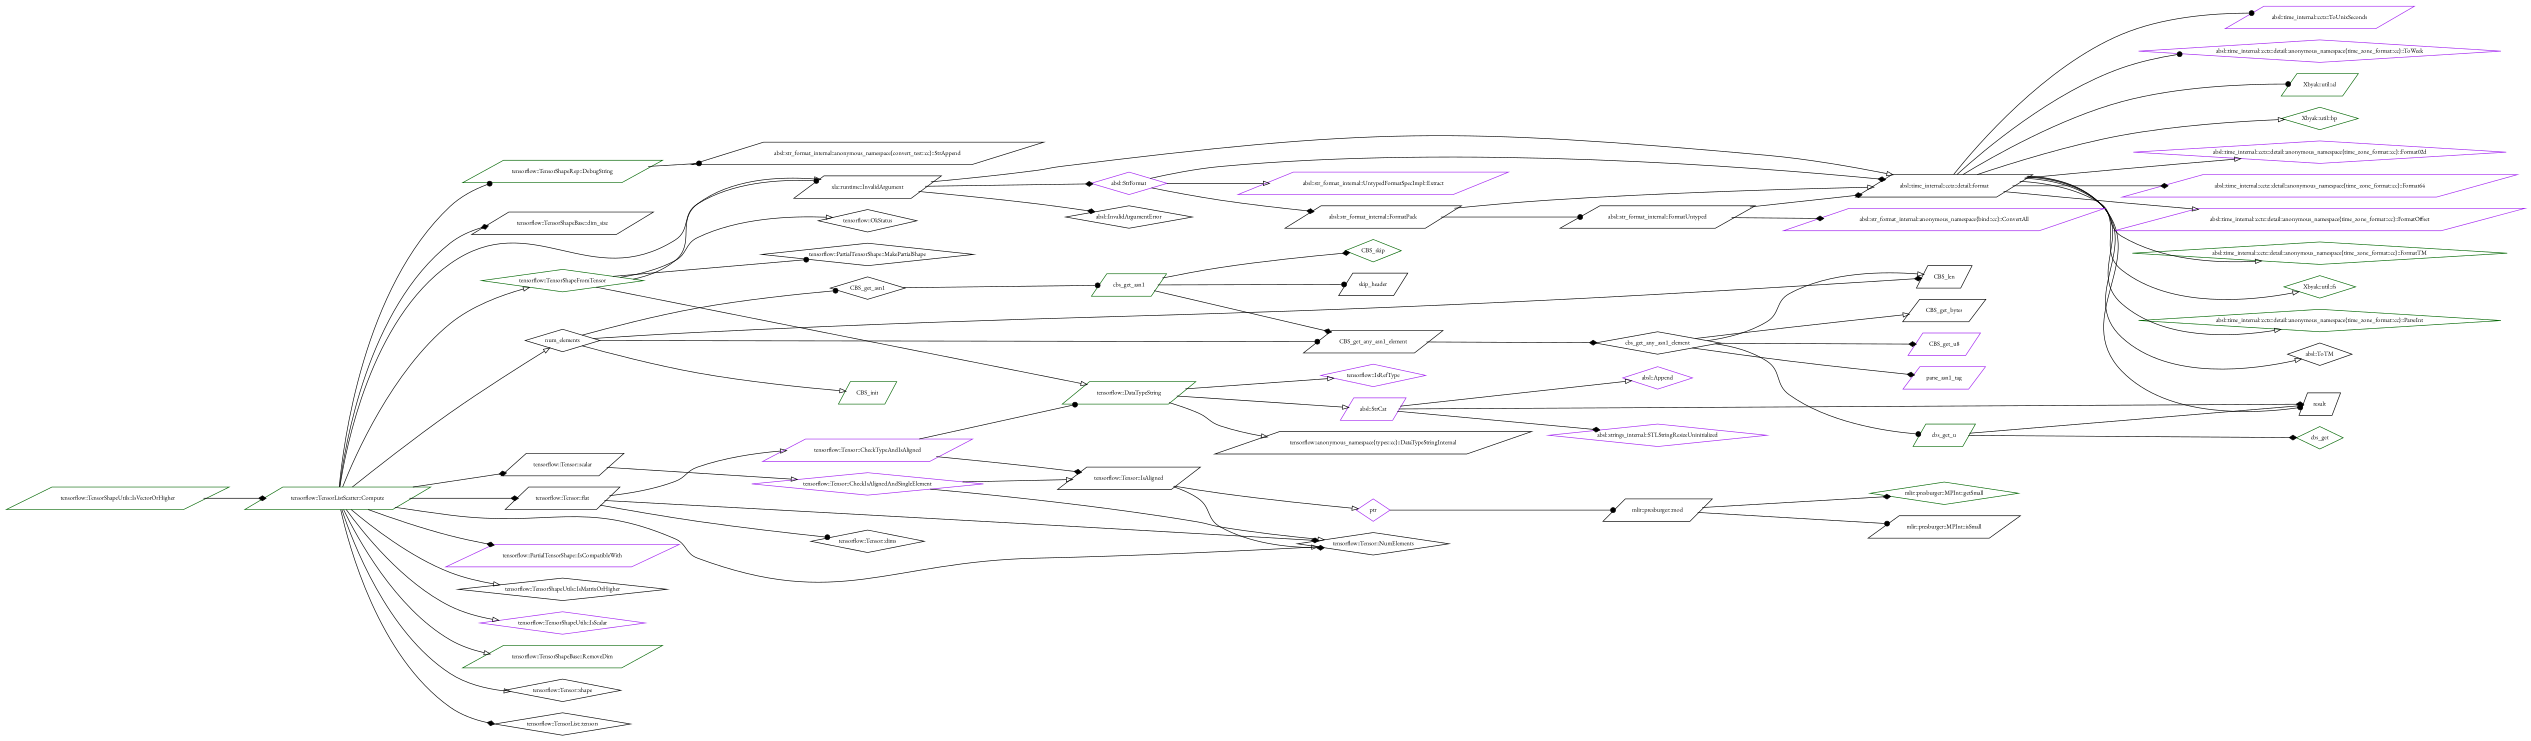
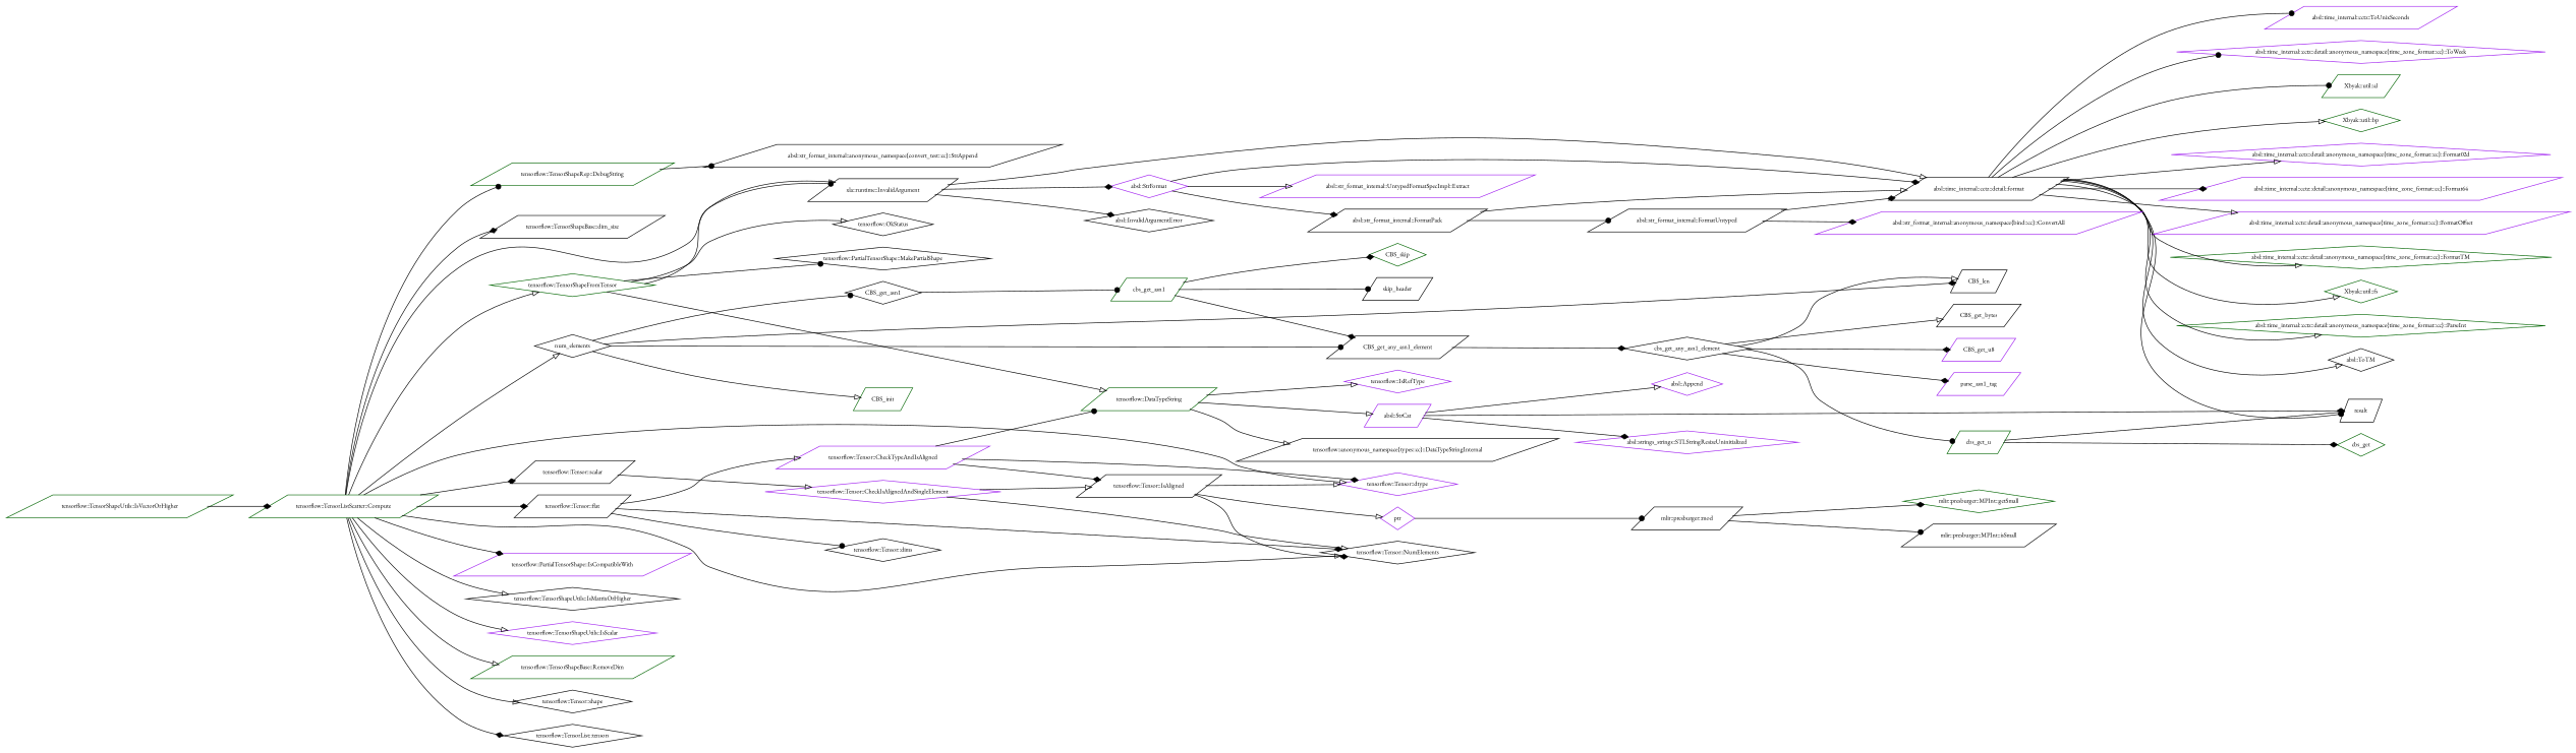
  strict digraph {
    fontname="EB Garamond"
    rankdir=LR
    node [color=black fontname="EB Garamond" fontsize=10 shape=parallelogram]
    edge [arrowhead=onormal fontname="EB Garamond" fontsize=10 labelfontname=Helvetica labelfontsize=10]
    "tensorflow::TensorListScatter::Compute" [color=darkgreen]
    "tensorflow::TensorShapeRep::DebugString" [color=darkgreen]
    "tensorflow::TensorShapeBase::dim_size"
+   "tensorflow::Tensor::dtype" [color=purple shape=diamond]
    "tensorflow::Tensor::flat"
    "tensorflow::Tensor::NumElements" [shape=diamond]
    "xla::runtime::InvalidArgument"
    "tensorflow::PartialTensorShape::IsCompatibleWith" [color=purple]
    "tensorflow::TensorShapeUtils::IsMatrixOrHigher" [shape=diamond]
    "tensorflow::TensorShapeUtils::IsScalar" [color=purple shape=diamond]
    num_elements [shape=diamond]
    "tensorflow::TensorShapeBase::RemoveDim" [color=darkgreen]
    "tensorflow::Tensor::scalar"
    "tensorflow::Tensor::shape" [shape=diamond]
    "tensorflow::TensorList::tensors" [shape=diamond]
    "tensorflow::TensorShapeFromTensor" [color=darkgreen shape=diamond]
    "absl::str_format_internal::anonymous_namespace\{convert_test::cc\}::StrAppend"
    "tensorflow::Tensor::CheckTypeAndIsAligned" [color=purple]
    "tensorflow::Tensor::dims" [shape=diamond]
    "absl::time_internal::cctz::detail::format"
    "absl::InvalidArgumentError" [shape=diamond]
    "absl::StrFormat" [color=purple shape=diamond]
    "tensorflow::TensorShapeUtils::IsVectorOrHigher" [color=darkgreen]
    CBS_get_any_asn1_element
    CBS_len
    CBS_get_asn1 [shape=diamond]
    CBS_init [color=darkgreen]
    "tensorflow::Tensor::CheckIsAlignedAndSingleElement" [color=purple shape=diamond]
    "tensorflow::DataTypeString" [color=darkgreen]
    "tensorflow::PartialTensorShape::MakePartialShape" [shape=diamond]
    "tensorflow::OkStatus" [shape=diamond]
    "tensorflow::Tensor::IsAligned"
    "tensorflow::anonymous_namespace\{types::cc\}::DataTypeStringInternal"
    "tensorflow::IsRefType" [color=purple shape=diamond]
    "absl::StrCat" [color=purple]
    ptr [color=purple shape=diamond]
    "absl::Append" [color=purple shape=diamond]
    result
-   "absl::strings_internal::STLStringResizeUninitialized" [color=purple shape=diamond]
+   "absl::strings_internal::STLStringResizeUninitialized" [color=purple shape=diamond label="absl::strings_strings::STLStringResizeUninitialized"]
    "mlir::presburger::mod"
    "mlir::presburger::MPInt::getSmall" [color=darkgreen shape=diamond]
    "mlir::presburger::MPInt::isSmall"
    "Xbyak::util::al" [color=darkgreen]
    "Xbyak::util::bp" [color=darkgreen shape=diamond]
    "absl::time_internal::cctz::detail::anonymous_namespace\{time_zone_format::cc\}::Format02d" [color=purple shape=diamond]
    "absl::time_internal::cctz::detail::anonymous_namespace\{time_zone_format::cc\}::Format64" [color=purple]
    "absl::time_internal::cctz::detail::anonymous_namespace\{time_zone_format::cc\}::FormatOffset" [color=purple]
    "absl::time_internal::cctz::detail::anonymous_namespace\{time_zone_format::cc\}::FormatTM" [color=darkgreen shape=diamond]
    "Xbyak::util::fs" [color=darkgreen shape=diamond]
    "absl::time_internal::cctz::detail::anonymous_namespace\{time_zone_format::cc\}::ParseInt" [color=darkgreen shape=diamond]
    "absl::ToTM" [shape=diamond]
    "absl::time_internal::cctz::ToUnixSeconds" [color=purple]
    "absl::time_internal::cctz::detail::anonymous_namespace\{time_zone_format::cc\}::ToWeek" [color=purple shape=diamond]
    "absl::str_format_internal::UntypedFormatSpecImpl::Extract" [color=purple]
    "absl::str_format_internal::FormatPack"
    "absl::str_format_internal::FormatUntyped"
    "absl::str_format_internal::anonymous_namespace\{bind::cc\}::ConvertAll" [color=purple]
    cbs_get_any_asn1_element [shape=diamond]
    cbs_get_asn1 [color=darkgreen]
    CBS_get_bytes
    cbs_get_u [color=darkgreen]
    CBS_get_u8 [color=purple]
    parse_asn1_tag [color=purple]
    cbs_get [color=darkgreen shape=diamond]
    CBS_skip [color=darkgreen shape=diamond]
    skip_header
    "tensorflow::TensorListScatter::Compute" -> "tensorflow::TensorShapeRep::DebugString" [arrowhead=dot]
    "tensorflow::TensorListScatter::Compute" -> "tensorflow::TensorShapeBase::dim_size" [arrowhead=diamond]
+   "tensorflow::TensorListScatter::Compute" -> "tensorflow::Tensor::dtype"
    "tensorflow::TensorListScatter::Compute" -> "tensorflow::Tensor::flat" [arrowhead=diamond]
    "tensorflow::TensorListScatter::Compute" -> "tensorflow::Tensor::NumElements"
    "tensorflow::TensorListScatter::Compute" -> "xla::runtime::InvalidArgument" [arrowhead=dot]
    "tensorflow::TensorListScatter::Compute" -> "tensorflow::PartialTensorShape::IsCompatibleWith" [arrowhead=diamond]
    "tensorflow::TensorListScatter::Compute" -> "tensorflow::TensorShapeUtils::IsMatrixOrHigher"
    "tensorflow::TensorListScatter::Compute" -> "tensorflow::TensorShapeUtils::IsScalar"
    "tensorflow::TensorListScatter::Compute" -> num_elements
    "tensorflow::TensorListScatter::Compute" -> "tensorflow::TensorShapeBase::RemoveDim"
    "tensorflow::TensorListScatter::Compute" -> "tensorflow::Tensor::scalar" [arrowhead=diamond]
    "tensorflow::TensorListScatter::Compute" -> "tensorflow::Tensor::shape"
    "tensorflow::TensorListScatter::Compute" -> "tensorflow::TensorList::tensors" [arrowhead=diamond]
    "tensorflow::TensorListScatter::Compute" -> "tensorflow::TensorShapeFromTensor"
    "tensorflow::TensorShapeRep::DebugString" -> "absl::str_format_internal::anonymous_namespace\{convert_test::cc\}::StrAppend" [arrowhead=dot]
    "tensorflow::Tensor::flat" -> "tensorflow::Tensor::NumElements" [arrowhead=diamond]
    "tensorflow::Tensor::flat" -> "tensorflow::Tensor::CheckTypeAndIsAligned"
    "tensorflow::Tensor::flat" -> "tensorflow::Tensor::dims" [arrowhead=dot]
    "xla::runtime::InvalidArgument" -> "absl::time_internal::cctz::detail::format"
    "xla::runtime::InvalidArgument" -> "absl::InvalidArgumentError" [arrowhead=diamond]
    "xla::runtime::InvalidArgument" -> "absl::StrFormat" [arrowhead=diamond]
    num_elements -> CBS_get_any_asn1_element [arrowhead=dot]
    num_elements -> CBS_len [arrowhead=diamond]
    num_elements -> CBS_get_asn1 [arrowhead=dot]
    num_elements -> CBS_init
    "tensorflow::Tensor::scalar" -> "tensorflow::Tensor::CheckIsAlignedAndSingleElement"
    "tensorflow::TensorShapeFromTensor" -> "xla::runtime::InvalidArgument"
    "tensorflow::TensorShapeFromTensor" -> "tensorflow::DataTypeString"
    "tensorflow::TensorShapeFromTensor" -> "tensorflow::PartialTensorShape::MakePartialShape" [arrowhead=dot]
    "tensorflow::TensorShapeFromTensor" -> "tensorflow::OkStatus"
+   "tensorflow::Tensor::CheckTypeAndIsAligned" -> "tensorflow::Tensor::dtype" [arrowhead=diamond]
    "tensorflow::Tensor::CheckTypeAndIsAligned" -> "tensorflow::DataTypeString" [arrowhead=dot]
    "tensorflow::Tensor::CheckTypeAndIsAligned" -> "tensorflow::Tensor::IsAligned" [arrowhead=diamond]
    "absl::time_internal::cctz::detail::format" -> result [arrowhead=dot]
    "absl::time_internal::cctz::detail::format" -> "Xbyak::util::al" [arrowhead=dot]
    "absl::time_internal::cctz::detail::format" -> "Xbyak::util::bp"
    "absl::time_internal::cctz::detail::format" -> "absl::time_internal::cctz::detail::anonymous_namespace\{time_zone_format::cc\}::Format02d"
    "absl::time_internal::cctz::detail::format" -> "absl::time_internal::cctz::detail::anonymous_namespace\{time_zone_format::cc\}::Format64" [arrowhead=diamond]
    "absl::time_internal::cctz::detail::format" -> "absl::time_internal::cctz::detail::anonymous_namespace\{time_zone_format::cc\}::FormatOffset"
    "absl::time_internal::cctz::detail::format" -> "absl::time_internal::cctz::detail::anonymous_namespace\{time_zone_format::cc\}::FormatTM"
    "absl::time_internal::cctz::detail::format" -> "Xbyak::util::fs"
    "absl::time_internal::cctz::detail::format" -> "absl::time_internal::cctz::detail::anonymous_namespace\{time_zone_format::cc\}::ParseInt"
    "absl::time_internal::cctz::detail::format" -> "absl::ToTM"
    "absl::time_internal::cctz::detail::format" -> "absl::time_internal::cctz::ToUnixSeconds" [arrowhead=dot]
    "absl::time_internal::cctz::detail::format" -> "absl::time_internal::cctz::detail::anonymous_namespace\{time_zone_format::cc\}::ToWeek" [arrowhead=dot]
    "absl::StrFormat" -> "absl::time_internal::cctz::detail::format" [arrowhead=diamond]
    "absl::StrFormat" -> "absl::str_format_internal::UntypedFormatSpecImpl::Extract"
    "absl::StrFormat" -> "absl::str_format_internal::FormatPack" [arrowhead=diamond]
    "tensorflow::TensorShapeUtils::IsVectorOrHigher" -> "tensorflow::TensorListScatter::Compute" [arrowhead=diamond]
    CBS_get_any_asn1_element -> cbs_get_any_asn1_element [arrowhead=diamond]
    CBS_get_asn1 -> cbs_get_asn1 [arrowhead=dot]
    "tensorflow::Tensor::CheckIsAlignedAndSingleElement" -> "tensorflow::Tensor::NumElements"
    "tensorflow::Tensor::CheckIsAlignedAndSingleElement" -> "tensorflow::Tensor::IsAligned"
    "tensorflow::DataTypeString" -> "tensorflow::anonymous_namespace\{types::cc\}::DataTypeStringInternal"
    "tensorflow::DataTypeString" -> "tensorflow::IsRefType"
    "tensorflow::DataTypeString" -> "absl::StrCat"
+   "tensorflow::Tensor::IsAligned" -> "tensorflow::Tensor::dtype"
    "tensorflow::Tensor::IsAligned" -> "tensorflow::Tensor::NumElements" [arrowhead=diamond]
    "tensorflow::Tensor::IsAligned" -> ptr
    "absl::StrCat" -> "absl::Append"
    "absl::StrCat" -> result [arrowhead=diamond]
    "absl::StrCat" -> "absl::strings_internal::STLStringResizeUninitialized" [arrowhead=diamond]
    ptr -> "mlir::presburger::mod" [arrowhead=dot]
    "mlir::presburger::mod" -> "mlir::presburger::MPInt::getSmall" [arrowhead=diamond]
    "mlir::presburger::mod" -> "mlir::presburger::MPInt::isSmall" [arrowhead=dot]
    "absl::str_format_internal::FormatPack" -> "absl::time_internal::cctz::detail::format"
    "absl::str_format_internal::FormatPack" -> "absl::str_format_internal::FormatUntyped" [arrowhead=dot]
    "absl::str_format_internal::FormatUntyped" -> "absl::time_internal::cctz::detail::format" [arrowhead=diamond]
    "absl::str_format_internal::FormatUntyped" -> "absl::str_format_internal::anonymous_namespace\{bind::cc\}::ConvertAll" [arrowhead=diamond]
    cbs_get_any_asn1_element -> CBS_len
    cbs_get_any_asn1_element -> CBS_get_bytes
    cbs_get_any_asn1_element -> cbs_get_u [arrowhead=dot]
    cbs_get_any_asn1_element -> CBS_get_u8 [arrowhead=diamond]
    cbs_get_any_asn1_element -> parse_asn1_tag [arrowhead=diamond]
    cbs_get_asn1 -> CBS_get_any_asn1_element [arrowhead=diamond]
    cbs_get_asn1 -> CBS_skip [arrowhead=diamond]
    cbs_get_asn1 -> skip_header [arrowhead=dot]
    cbs_get_u -> result
    cbs_get_u -> cbs_get [arrowhead=diamond]
  }
